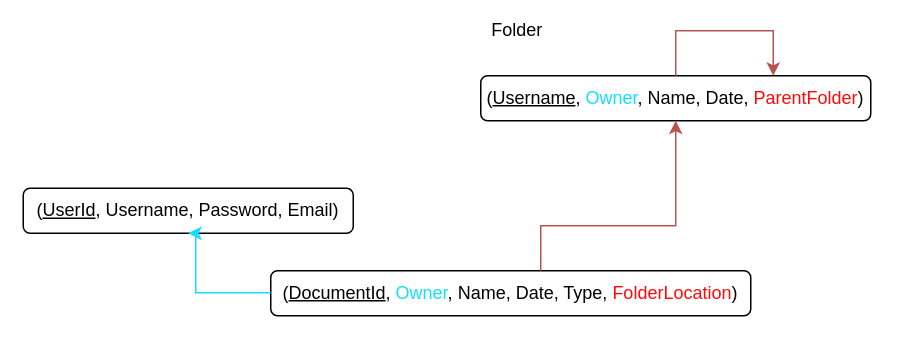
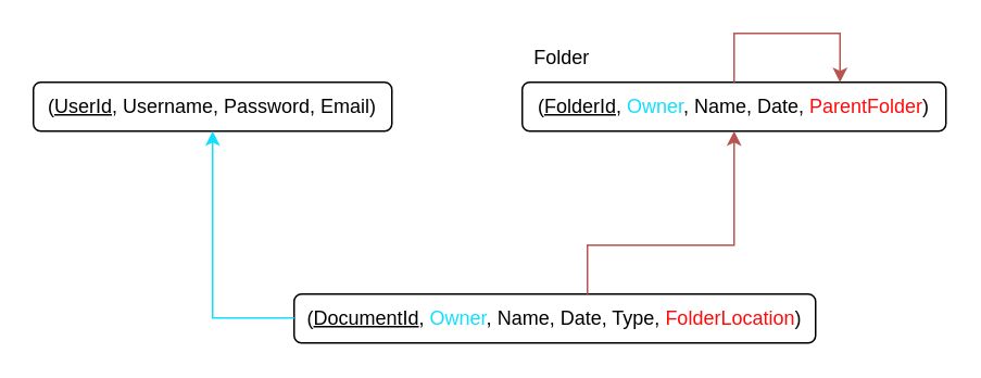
  <mxCell id="0" />
  <mxCell id="1" parent="0" />
- <mxCell id="2" value="(&lt;u&gt;UserId&lt;/u&gt;, Username,&lt;span style=&quot;background-color: initial;&quot;&gt;&amp;nbsp;Password, Email)&lt;/span&gt;" style="rounded=1;whiteSpace=wrap;html=1;" parent="1" vertex="1"><mxGeometry x="15" y="125" width="220" height="30" as="geometry" /></mxCell>
- <mxCell id="3" value="(&lt;u&gt;Username&lt;/u&gt;&lt;span style=&quot;background-color: initial;&quot;&gt;, &lt;font color=&quot;#12dfff&quot;&gt;Owner&lt;/font&gt;, Name, Date, &lt;font color=&quot;#ff0a0a&quot;&gt;ParentFolder&lt;/font&gt;&lt;/span&gt;&lt;span style=&quot;background-color: initial;&quot;&gt;)&lt;/span&gt;" style="rounded=1;whiteSpace=wrap;html=1;" parent="1" vertex="1"><mxGeometry x="320" y="50" width="260" height="30" as="geometry" /></mxCell>
- <mxCell id="4" value="Folder" style="text;html=1;align=center;verticalAlign=middle;resizable=0;points=[];autosize=1;strokeColor=none;fillColor=none;" parent="1" vertex="1"><mxGeometry x="314" y="5" width="60" height="30" as="geometry" /></mxCell>
+ <mxCell id="2" value="(&lt;u&gt;UserId&lt;/u&gt;, Username,&lt;span style=&quot;background-color: initial;&quot;&gt;&amp;nbsp;Password, Email)&lt;/span&gt;" style="rounded=1;whiteSpace=wrap;html=1;" parent="1" vertex="1"><mxGeometry x="20" y="50" width="220" height="30" as="geometry" /></mxCell>
+ <mxCell id="3" value="(&lt;u&gt;FolderId&lt;/u&gt;&lt;span style=&quot;background-color: initial;&quot;&gt;, &lt;font color=&quot;#12dfff&quot;&gt;Owner&lt;/font&gt;, Name, Date, &lt;font color=&quot;#ff0a0a&quot;&gt;ParentFolder&lt;/font&gt;&lt;/span&gt;&lt;span style=&quot;background-color: initial;&quot;&gt;)&lt;/span&gt;" style="rounded=1;whiteSpace=wrap;html=1;" parent="1" vertex="1"><mxGeometry x="320" y="50" width="260" height="30" as="geometry" /></mxCell>
+ <mxCell id="4" value="Folder" style="text;html=1;align=center;verticalAlign=middle;resizable=0;points=[];autosize=1;strokeColor=none;fillColor=none;" parent="1" vertex="1"><mxGeometry x="314" y="20" width="60" height="30" as="geometry" /></mxCell>
  <mxCell id="5" style="edgeStyle=orthogonalEdgeStyle;rounded=0;orthogonalLoop=1;jettySize=auto;html=1;entryX=0.75;entryY=0;entryDx=0;entryDy=0;strokeColor=#b85450;fillColor=#f8cecc;" parent="1" source="3" target="3" edge="1"><mxGeometry relative="1" as="geometry"><Array as="points"><mxPoint x="450" y="20" /><mxPoint x="515" y="20" /></Array></mxGeometry></mxCell>
  <mxCell id="6" value="(&lt;u&gt;DocumentId&lt;/u&gt;, &lt;font color=&quot;#12dfff&quot;&gt;Owner&lt;/font&gt;,&lt;span style=&quot;background-color: initial;&quot;&gt;&amp;nbsp;Name, Date, Type, &lt;font color=&quot;#ff0a0a&quot;&gt;FolderLocation&lt;/font&gt;)&lt;/span&gt;" style="rounded=1;whiteSpace=wrap;html=1;" parent="1" vertex="1"><mxGeometry x="180" y="180" width="320" height="30" as="geometry" /></mxCell>
  <mxCell id="7" style="edgeStyle=orthogonalEdgeStyle;rounded=0;orthogonalLoop=1;jettySize=auto;html=1;entryX=0.5;entryY=1;entryDx=0;entryDy=0;fillColor=#dae8fc;strokeColor=#12dfff;" parent="1" target="2" edge="1"><mxGeometry relative="1" as="geometry"><mxPoint x="180" y="194.71" as="sourcePoint" /><mxPoint x="100" y="194.71" as="targetPoint" /><Array as="points"><mxPoint x="130" y="195" /></Array></mxGeometry></mxCell>
  <mxCell id="8" style="edgeStyle=orthogonalEdgeStyle;rounded=0;orthogonalLoop=1;jettySize=auto;html=1;entryX=0.5;entryY=1;entryDx=0;entryDy=0;strokeColor=#b85450;fillColor=#f8cecc;" parent="1" target="3" edge="1"><mxGeometry relative="1" as="geometry"><mxPoint x="360" y="180" as="sourcePoint" /><mxPoint x="425" y="180" as="targetPoint" /><Array as="points"><mxPoint x="360" y="150" /><mxPoint x="450" y="150" /></Array></mxGeometry></mxCell>
